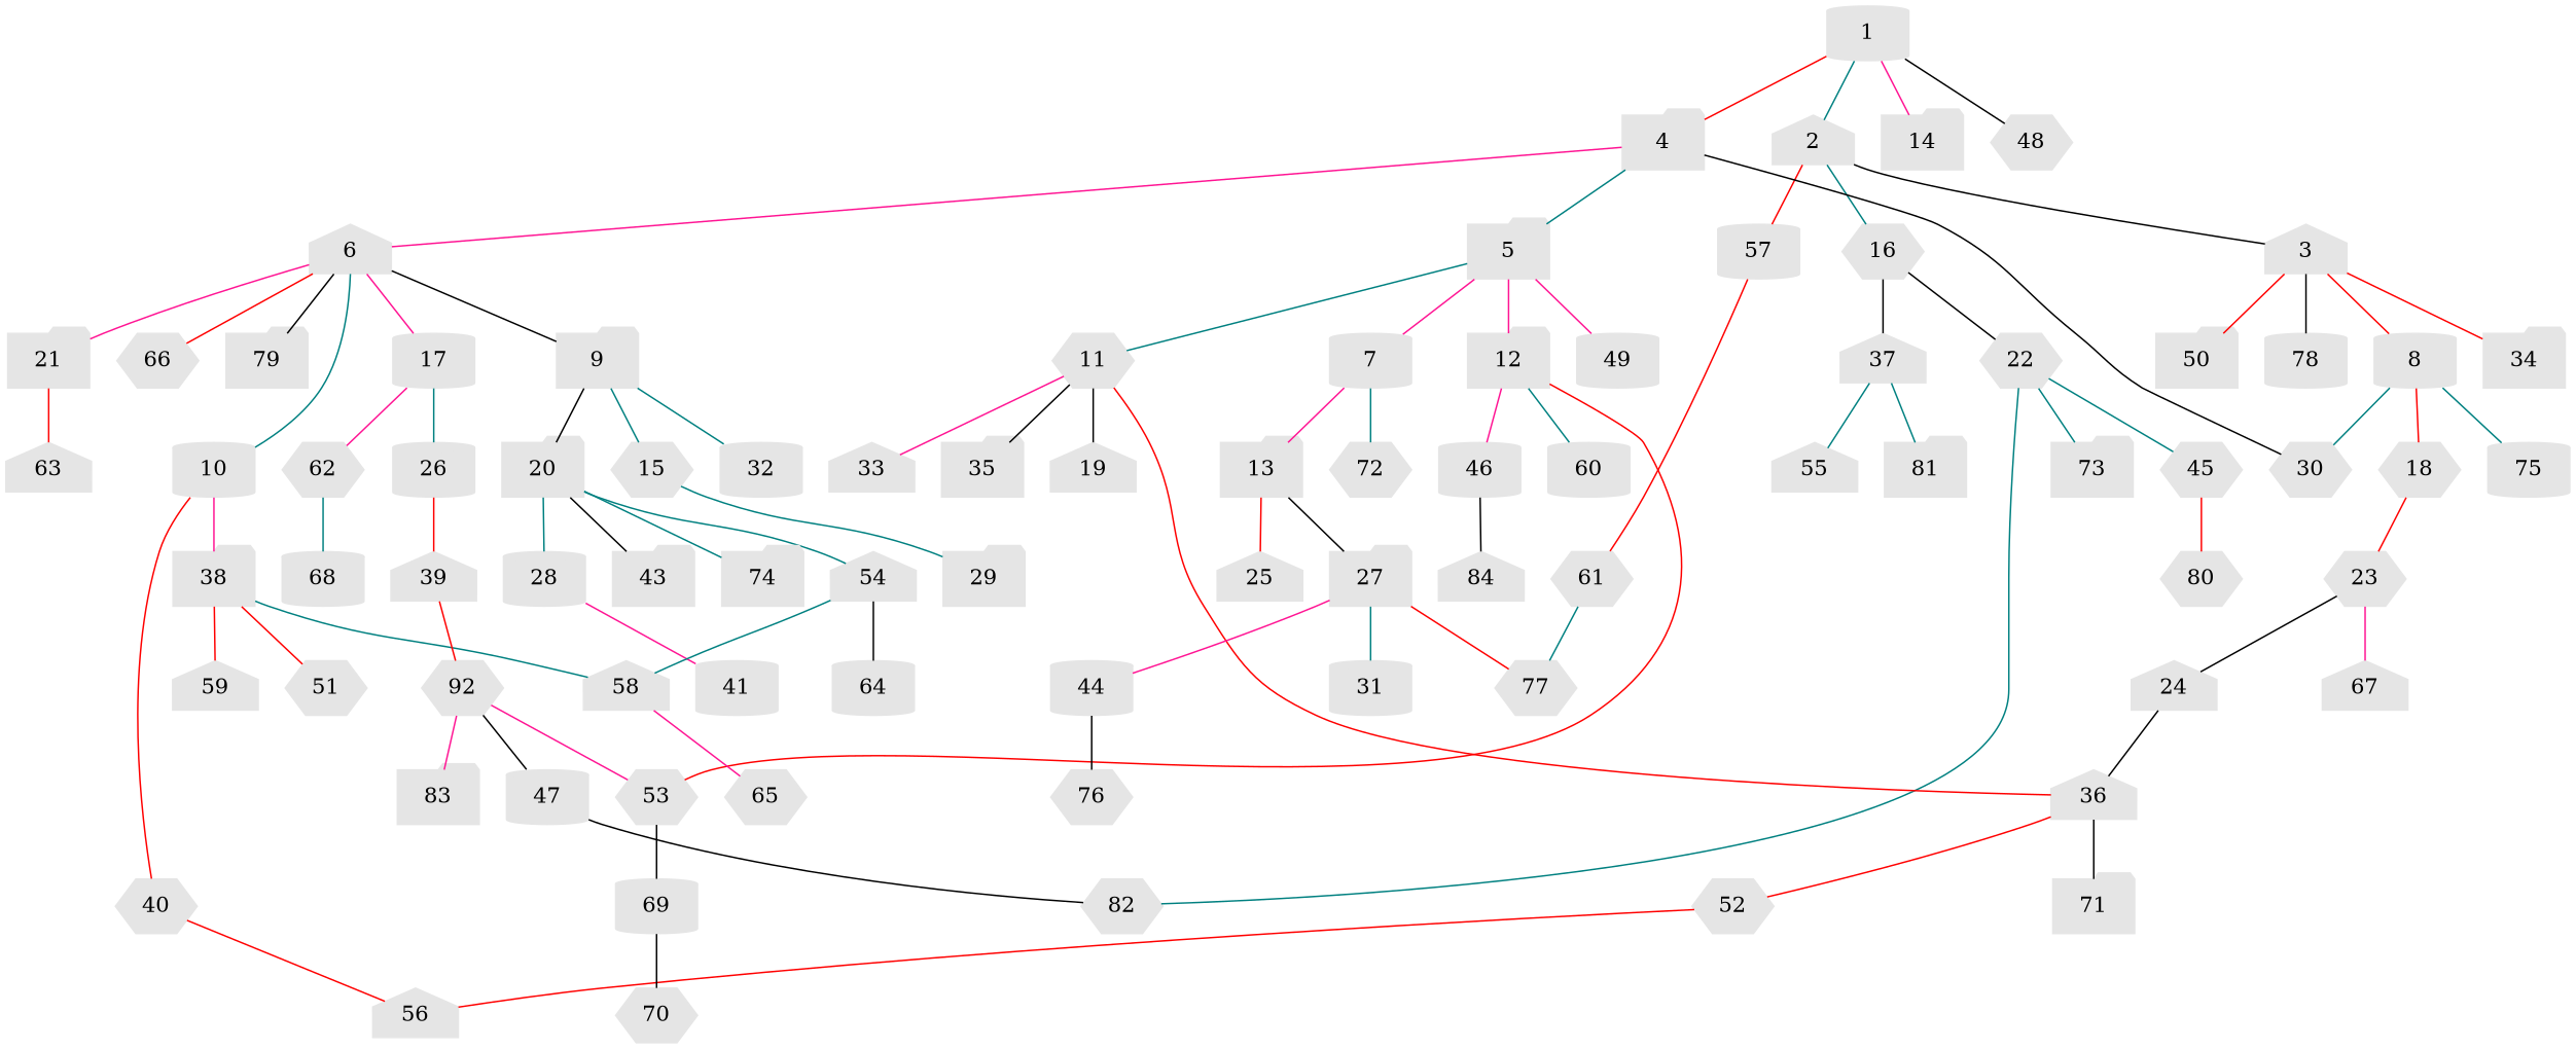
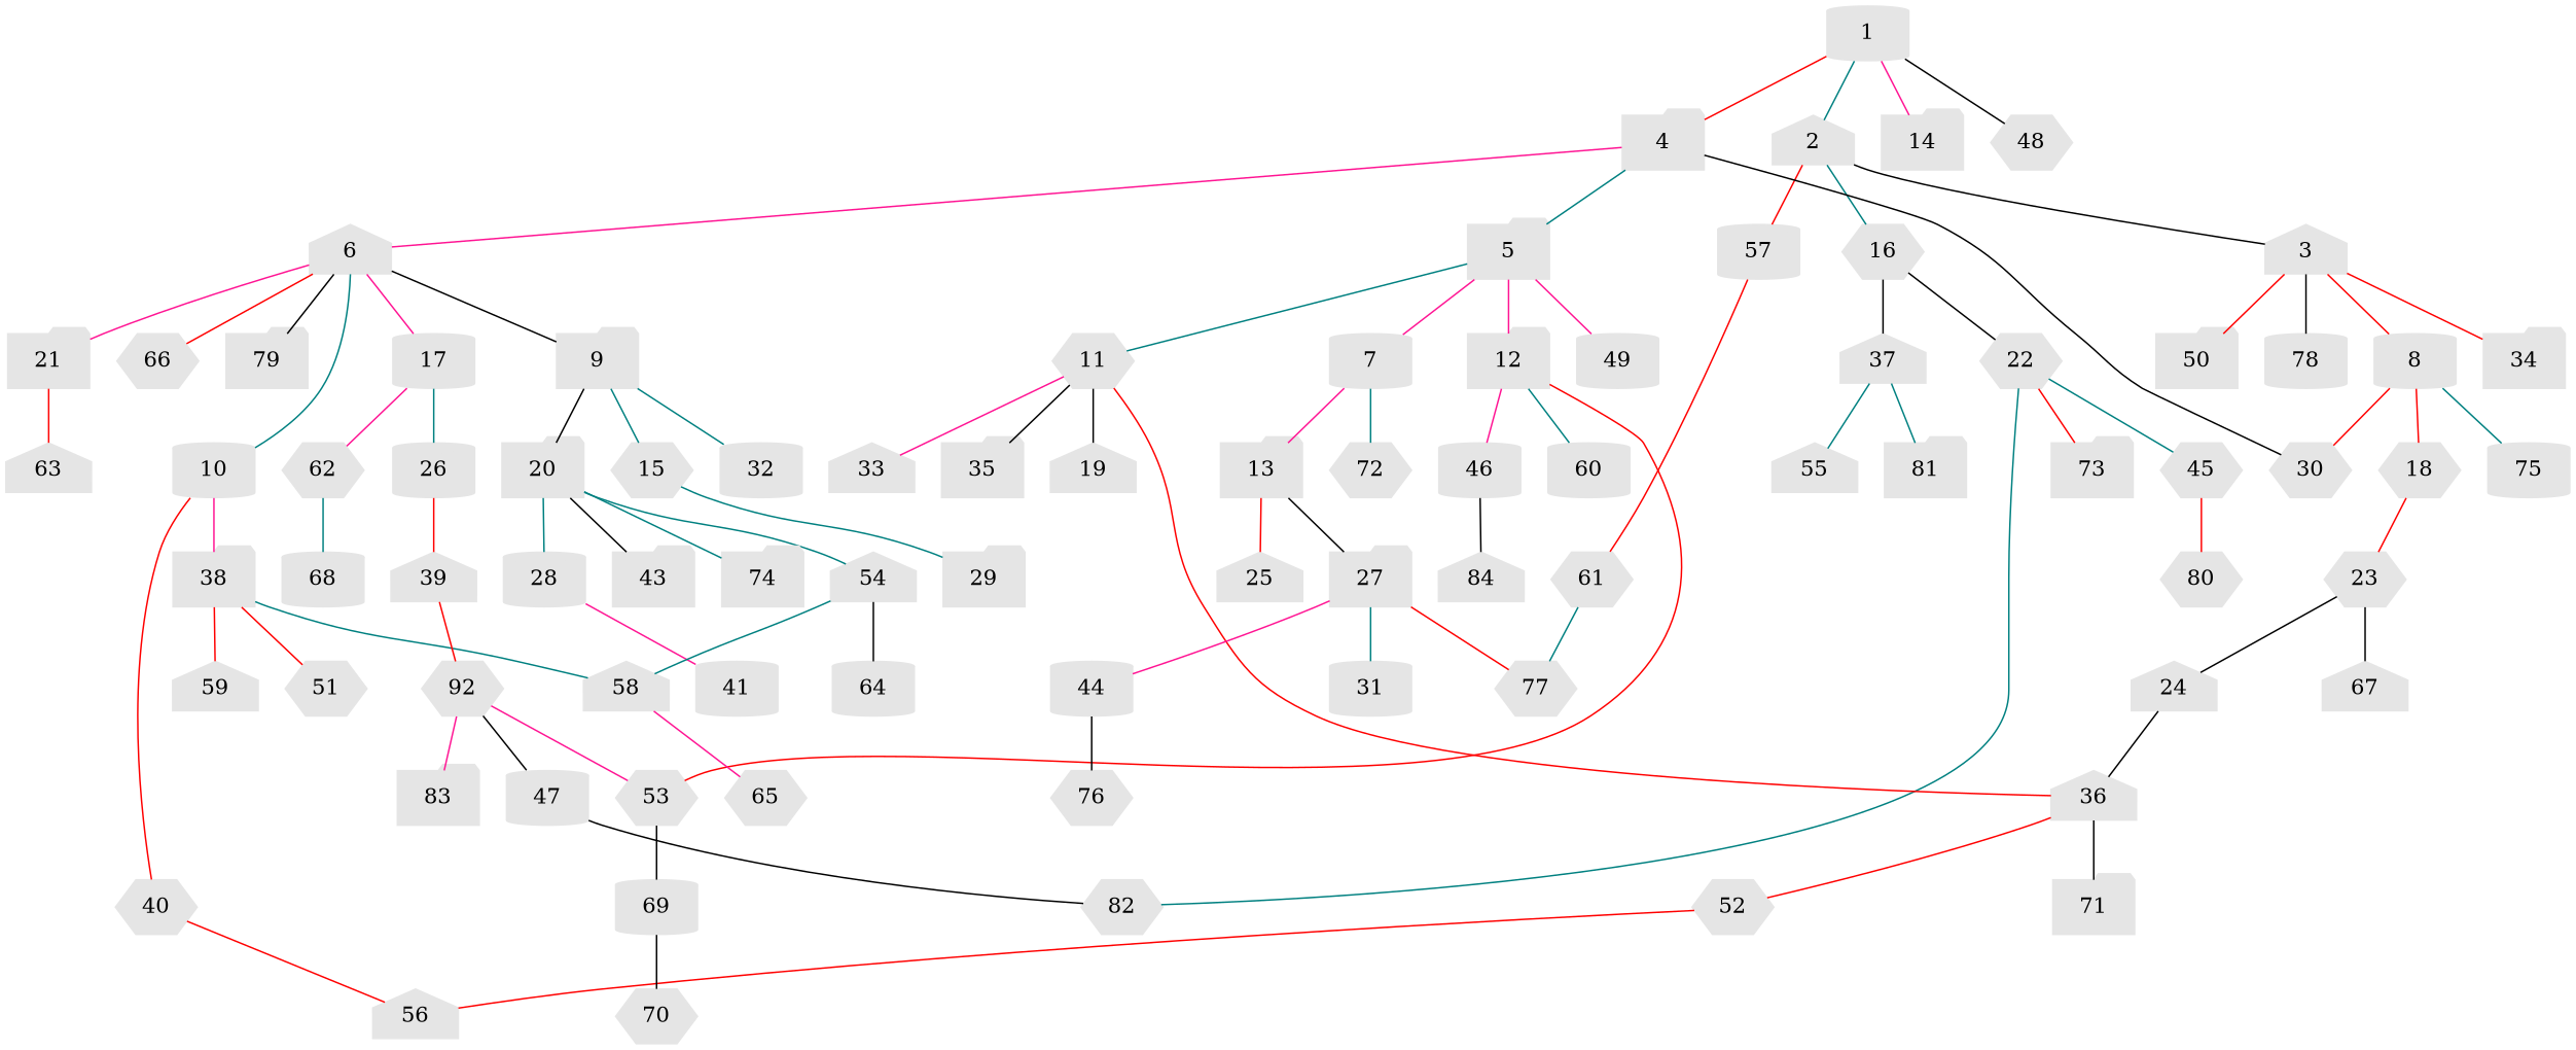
  graph {
    node [color=gray90 shape=hexagon style=filled]
    edge [color=red]
    1 [shape=cylinder]
    2 [shape=house]
    4 [shape=folder]
    14 [shape=folder]
    48
    3 [shape=house]
    16
    57 [shape=cylinder]
    5 [shape=folder]
    6 [shape=house]
    30
    8 [shape=cylinder]
    34 [shape=folder]
    50 [shape=folder]
    78 [shape=cylinder]
    22
    37 [shape=house]
    61
    18
    75 [shape=cylinder]
    7 [shape=cylinder]
    11
    12 [shape=folder]
    49 [shape=cylinder]
    9 [shape=folder]
    10 [shape=cylinder]
    17 [shape=cylinder]
    21 [shape=folder]
    66
    79 [shape=folder]
    13 [shape=folder]
    72
    19 [shape=house]
    33 [shape=house]
    35 [shape=folder]
    36 [shape=house]
    46 [shape=cylinder]
    53
    60 [shape=cylinder]
    15
    20 [shape=folder]
    32 [shape=cylinder]
    38 [shape=folder]
    40
    26 [shape=cylinder]
    62
    63 [shape=house]
    25 [shape=house]
    27 [shape=folder]
    23
    29 [shape=folder]
    28 [shape=cylinder]
    43 [shape=folder]
    54 [shape=house]
    74 [shape=folder]
    51
    58 [shape=house]
    59 [shape=house]
    56 [shape=house]
    52
    71 [shape=folder]
    84 [shape=house]
    69 [shape=cylinder]
    31 [shape=cylinder]
    44 [shape=cylinder]
    77
    45
    73 [shape=folder]
    82
    55 [shape=house]
    81 [shape=folder]
    39 [shape=house]
    68 [shape=cylinder]
    24 [shape=house]
    67 [shape=house]
    41 [shape=cylinder]
    64 [shape=cylinder]
    80
    n79 [label=92]
    76
    65
    47 [shape=cylinder]
    83 [shape=folder]
    70
    1 -- 2 [color=teal]
    1 -- 4
    1 -- 14 [color=deeppink]
    1 -- 48 [color=black]
    2 -- 3 [color=black]
    2 -- 16 [color=teal]
    2 -- 57
    4 -- 5 [color=teal]
    4 -- 6 [color=deeppink]
    4 -- 30 [color=black]
    3 -- 8
    3 -- 34
    3 -- 50
    3 -- 78 [color=black]
    16 -- 22 [color=black]
    16 -- 37 [color=black]
    57 -- 61
    5 -- 7 [color=deeppink]
    5 -- 11 [color=teal]
    5 -- 12 [color=deeppink]
    5 -- 49 [color=deeppink]
    6 -- 9 [color=black]
    6 -- 10 [color=teal]
    6 -- 17 [color=deeppink]
    6 -- 21 [color=deeppink]
    6 -- 66
    6 -- 79 [color=black]
-   8 -- 30 [color=teal]
+   8 -- 30
    8 -- 18
    8 -- 75 [color=teal]
    22 -- 45 [color=teal]
-   22 -- 73 [color=teal]
+   22 -- 73
    22 -- 82 [color=teal]
    37 -- 55 [color=teal]
    37 -- 81 [color=teal]
    61 -- 77 [color=teal]
    18 -- 23
    7 -- 13 [color=deeppink]
    7 -- 72 [color=teal]
    11 -- 19 [color=black]
    11 -- 33 [color=deeppink]
    11 -- 35 [color=black]
    11 -- 36
    12 -- 46 [color=deeppink]
    12 -- 53
    12 -- 60 [color=teal]
    9 -- 15 [color=teal]
    9 -- 20 [color=black]
    9 -- 32 [color=teal]
    10 -- 38 [color=deeppink]
    10 -- 40
    17 -- 26 [color=teal]
    17 -- 62 [color=deeppink]
    21 -- 63
    13 -- 25
    13 -- 27 [color=black]
    36 -- 52
    36 -- 71 [color=black]
    46 -- 84 [color=black]
    53 -- 69 [color=black]
    15 -- 29 [color=teal]
    20 -- 28 [color=teal]
    20 -- 43 [color=black]
    20 -- 54 [color=teal]
    20 -- 74 [color=teal]
    38 -- 51
    38 -- 58 [color=teal]
    38 -- 59
    40 -- 56
    26 -- 39
    62 -- 68 [color=teal]
    27 -- 31 [color=teal]
    27 -- 44 [color=deeppink]
    27 -- 77
    23 -- 24 [color=black]
-   23 -- 67 [color=deeppink]
+   23 -- 67 [color=black]
    28 -- 41 [color=deeppink]
    54 -- 58 [color=teal]
    54 -- 64 [color=black]
    58 -- 65 [color=deeppink]
    52 -- 56
    69 -- 70 [color=black]
    44 -- 76 [color=black]
    45 -- 80
    39 -- n79
    24 -- 36 [color=black]
    n79 -- 53 [color=deeppink]
    n79 -- 47 [color=black]
    n79 -- 83 [color=deeppink]
    47 -- 82 [color=black]
  }
